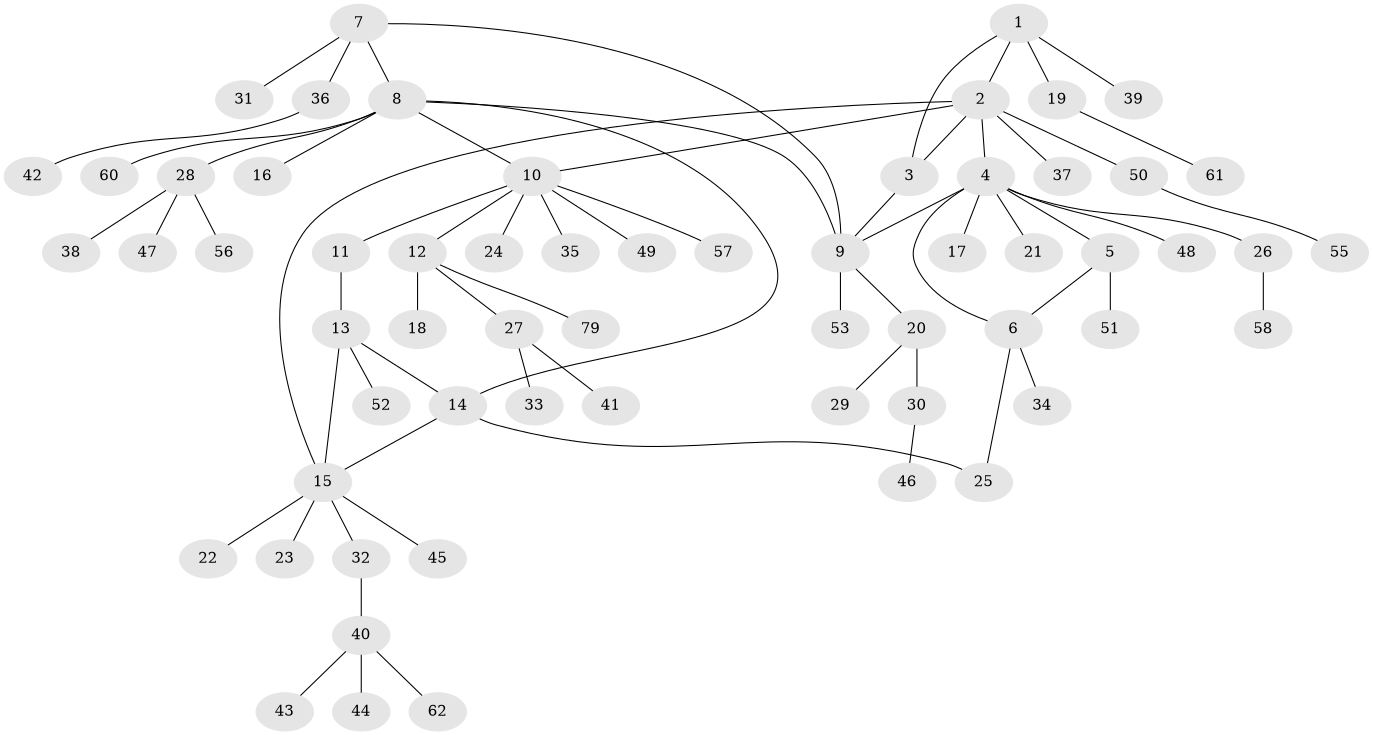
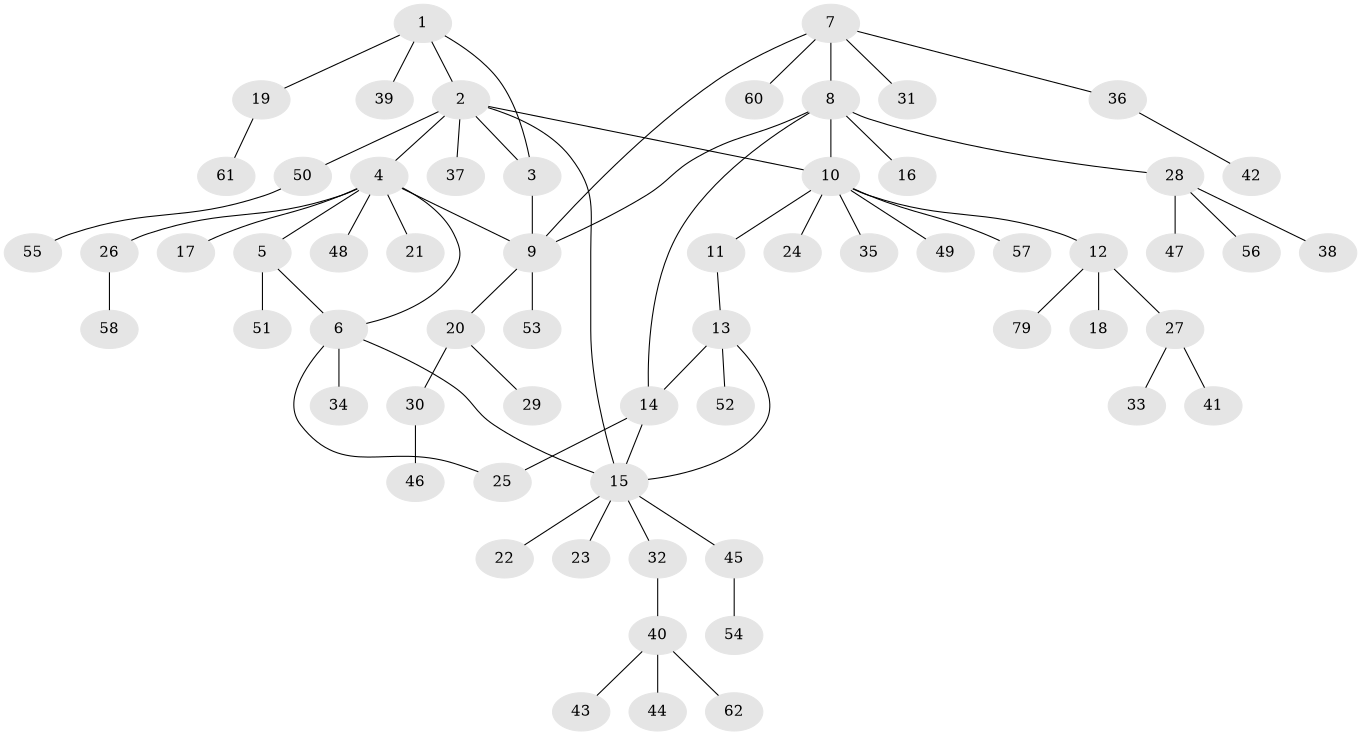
  graph {
    node [color=gray90 style=filled]
    1
    2
    3
    19
    39
    4
    10
    15
    37
    50
    9
    61
    5
    6
    17
    21
    26
    48
    11
    12
    24
    35
    49
    57
    22
    23
    32
    45
    55
    20
    53
    51
    25
    34
    58
    7
    8
    31
    36
    14
    16
    28
    60
    42
    38
    47
    56
    29
    30
    13
    18
    27
    n53 [label=79]
    52
    33
    41
    40
+   54
    46
    43
    44
    62
    1 -- 2
    1 -- 3
    1 -- 19
    1 -- 39
    2 -- 3
    2 -- 4
    2 -- 10
    2 -- 15
    2 -- 37
    2 -- 50
    3 -- 9
    19 -- 61
    4 -- 9
    4 -- 5
    4 -- 6
    4 -- 17
    4 -- 21
    4 -- 26
    4 -- 48
    10 -- 11
    10 -- 12
    10 -- 24
    10 -- 35
    10 -- 49
    10 -- 57
    15 -- 22
    15 -- 23
    15 -- 32
    15 -- 45
    50 -- 55
    9 -- 20
    9 -- 53
    5 -- 6
    5 -- 51
+   6 -- 15
    6 -- 25
    6 -- 34
    26 -- 58
    11 -- 13
    12 -- 18
    12 -- 27
    12 -- n53
    32 -- 40
+   45 -- 54
    20 -- 29
    20 -- 30
    7 -- 9
    7 -- 8
    7 -- 31
    7 -- 36
    8 -- 10
    8 -- 9
    8 -- 14
    8 -- 16
    8 -- 28
-   8 -- 60
+   7 -- 60
    36 -- 42
    14 -- 15
    14 -- 25
    28 -- 38
    28 -- 47
    28 -- 56
    30 -- 46
    13 -- 15
    13 -- 14
    13 -- 52
    27 -- 33
    27 -- 41
    40 -- 43
    40 -- 44
    40 -- 62
  }
